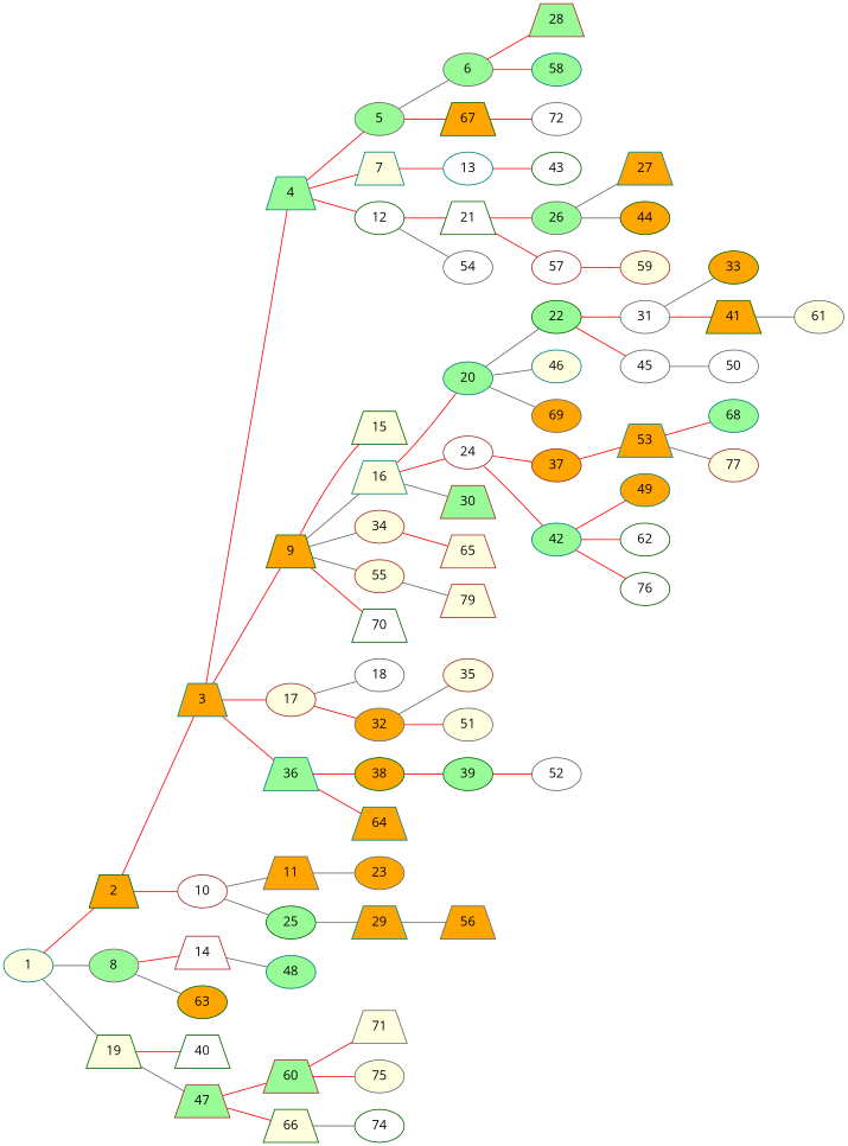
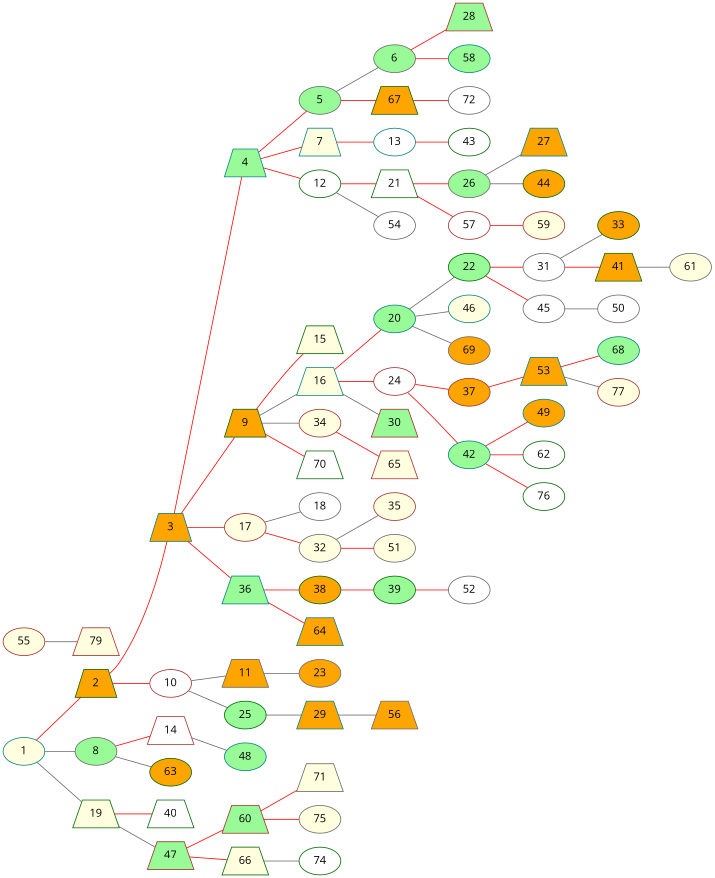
  graph {
    fontname="Open Sans"
    rankdir=LR
    node [color=darkgreen fillcolor=orange fontname="Open Sans" shape=ellipse style=filled]
    edge [color=red fontname="Open Sans"]
    1 [color=teal fillcolor=lightyellow]
    2 [shape=trapezium]
    8 [color=gray40 fillcolor=palegreen]
    19 [fillcolor=lightyellow shape=trapezium]
    3 [color=teal shape=trapezium]
    10 [color=brown fillcolor=white]
    14 [color=brown fillcolor=white shape=trapezium]
    63
    40 [fillcolor=white shape=trapezium]
    47 [color=brown fillcolor=palegreen shape=trapezium]
    4 [color=teal fillcolor=palegreen shape=trapezium]
    9 [shape=trapezium]
    17 [color=brown fillcolor=lightyellow]
    36 [color=teal fillcolor=palegreen shape=trapezium]
    11 [color=gray40 shape=trapezium]
    25 [fillcolor=palegreen]
    5 [color=gray40 fillcolor=palegreen]
    7 [color=teal fillcolor=lightyellow shape=trapezium]
    12 [fillcolor=white]
    15 [fillcolor=lightyellow shape=trapezium]
    16 [color=teal fillcolor=lightyellow shape=trapezium]
    34 [color=brown fillcolor=lightyellow]
    55 [color=brown fillcolor=lightyellow]
    70 [fillcolor=white shape=trapezium]
    18 [color=gray40 fillcolor=white]
-   32 [color=gray40]
+   32 [color=gray40 fillcolor=lightyellow]
    38
    64 [color=teal shape=trapezium]
    6 [color=gray40 fillcolor=palegreen]
    67 [shape=trapezium]
    13 [color=teal fillcolor=white]
    21 [fillcolor=white shape=trapezium]
    54 [color=gray40 fillcolor=white]
    28 [color=brown fillcolor=palegreen shape=trapezium]
    58 [color=teal fillcolor=palegreen]
    72 [color=gray40 fillcolor=white]
    43 [fillcolor=white]
    48 [color=teal fillcolor=palegreen]
    20 [color=teal fillcolor=palegreen]
    24 [color=brown fillcolor=white]
    30 [color=brown fillcolor=palegreen shape=trapezium]
    65 [color=brown fillcolor=lightyellow shape=trapezium]
    n43 [color=brown fillcolor=lightyellow label=79 shape=trapezium]
    23 [color=gray40]
    29 [color=teal shape=trapezium]
    26 [color=gray40 fillcolor=palegreen]
    57 [color=brown fillcolor=white]
    22 [fillcolor=palegreen]
    46 [color=teal fillcolor=lightyellow]
    69 [color=gray40]
    37 [color=brown]
    42 [color=teal fillcolor=palegreen]
    35 [color=brown fillcolor=lightyellow]
    51 [color=gray40 fillcolor=lightyellow]
    60 [color=brown fillcolor=palegreen shape=trapezium]
    66 [fillcolor=lightyellow shape=trapezium]
    31 [color=gray40 fillcolor=white]
    45 [color=gray40 fillcolor=white]
    27 [color=teal shape=trapezium]
    44
    59 [color=brown fillcolor=lightyellow]
    33
    41 [shape=trapezium]
    50 [color=gray40 fillcolor=white]
    53 [color=teal shape=trapezium]
    49 [color=teal]
    62 [fillcolor=white]
    76 [fillcolor=white]
    56 [color=gray40 shape=trapezium]
    61 [color=gray40 fillcolor=lightyellow]
    39 [fillcolor=palegreen]
    68 [color=teal fillcolor=palegreen]
    77 [color=brown fillcolor=lightyellow]
    52 [color=gray40 fillcolor=white]
    71 [color=gray40 fillcolor=lightyellow shape=trapezium]
    75 [color=gray40 fillcolor=lightyellow]
    74 [fillcolor=white]
    1 -- 2
    1 -- 8 [color=gray40]
    1 -- 19 [color=gray40]
    2 -- 3
    2 -- 10
    8 -- 14
    8 -- 63 [color=gray40]
    19 -- 40
    19 -- 47 [color=gray40]
    3 -- 4
    3 -- 9
    3 -- 17
    3 -- 36
    10 -- 11 [color=gray40]
    10 -- 25 [color=gray40]
    14 -- 48 [color=gray40]
    47 -- 60
    47 -- 66
    4 -- 5
    4 -- 7
    4 -- 12
    9 -- 15
    9 -- 16 [color=gray40]
    9 -- 34 [color=gray40]
-   9 -- 55 [color=gray40]
    9 -- 70
    17 -- 18 [color=gray40]
    17 -- 32
    36 -- 38
    36 -- 64
    11 -- 23 [color=gray40]
    25 -- 29 [color=gray40]
    5 -- 6 [color=gray40]
    5 -- 67
    7 -- 13
    12 -- 21
    12 -- 54 [color=gray40]
    16 -- 20
    16 -- 24
    16 -- 30 [color=gray40]
    34 -- 65
    55 -- n43 [color=gray40]
    32 -- 35 [color=gray40]
    32 -- 51
    38 -- 39
    6 -- 28
    6 -- 58
    67 -- 72
    13 -- 43
    21 -- 26
    21 -- 57
    20 -- 22 [color=gray40]
    20 -- 46 [color=gray40]
    20 -- 69 [color=gray40]
    24 -- 37
    24 -- 42
    29 -- 56 [color=gray40]
    26 -- 27 [color=gray40]
    26 -- 44 [color=gray40]
    57 -- 59
    22 -- 31
    22 -- 45
    37 -- 53
    42 -- 49
    42 -- 62
    42 -- 76
    60 -- 71
    60 -- 75
    66 -- 74 [color=gray40]
    31 -- 33 [color=gray40]
    31 -- 41
    45 -- 50 [color=gray40]
    41 -- 61 [color=gray40]
    53 -- 68
    53 -- 77 [color=gray40]
    39 -- 52
  }
